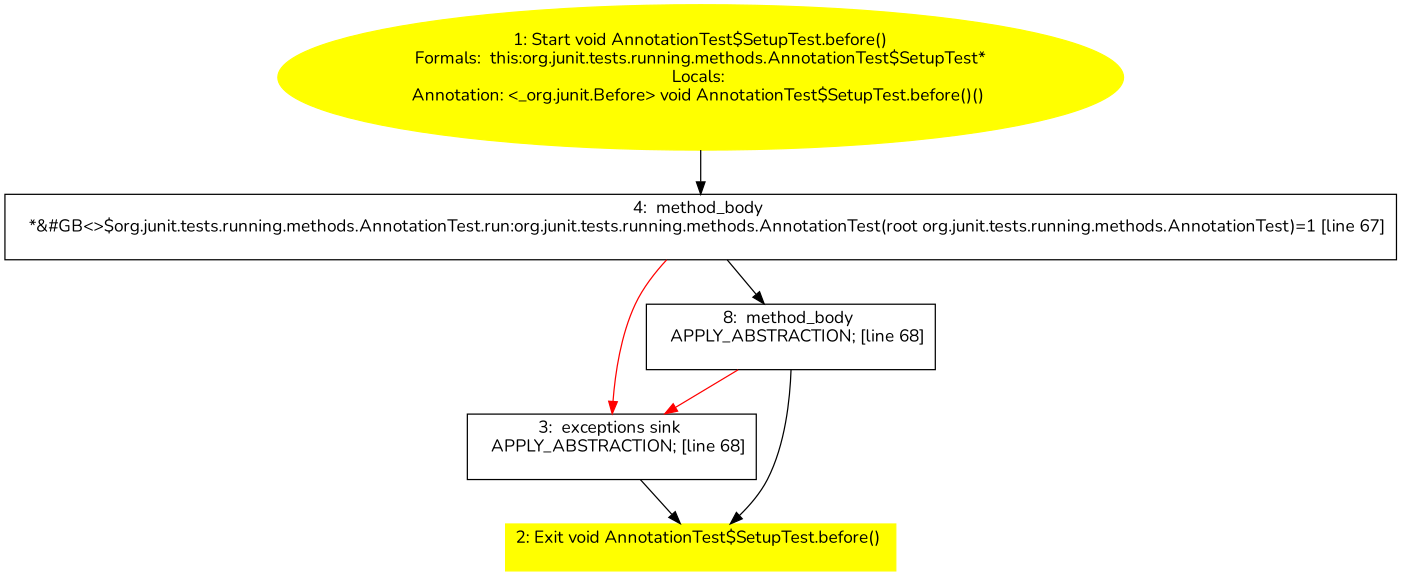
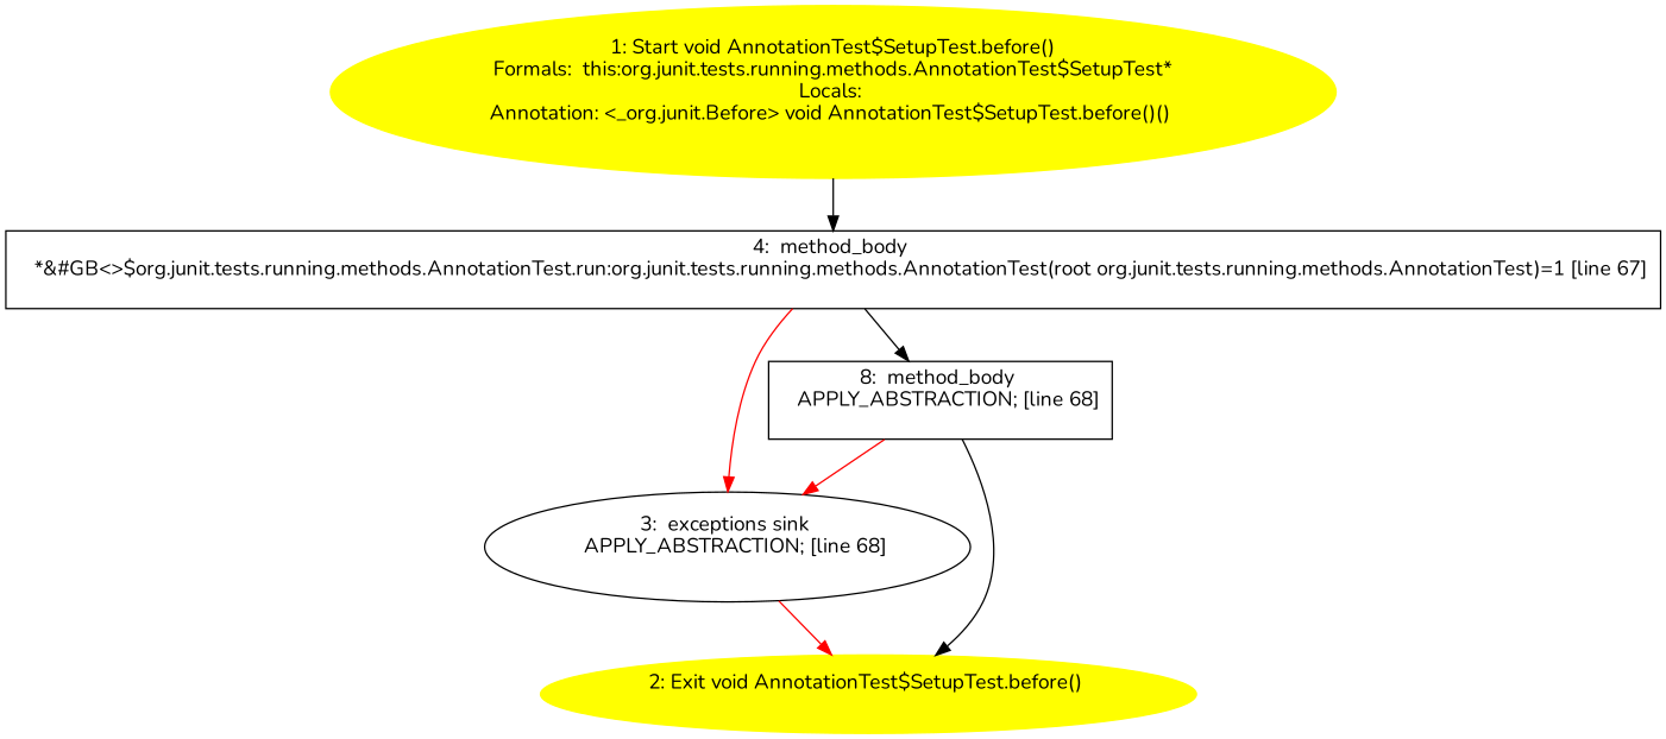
  digraph {
    fontname=Nunito
    node [fontname=Nunito shape=box]
    edge [fontname=Nunito]
    n1 [color=yellow label="1: Start void AnnotationTest$SetupTest.before()\nFormals:  this:org.junit.tests.running.methods.AnnotationTest$SetupTest*\nLocals: \nAnnotation: <_org.junit.Before> void AnnotationTest$SetupTest.before()() \n  " style=filled shape=""]
    n2 [label="4:  method_body \n   *&#GB<>$org.junit.tests.running.methods.AnnotationTest.run:org.junit.tests.running.methods.AnnotationTest(root org.junit.tests.running.methods.AnnotationTest)=1 [line 67]\n "]
-   n3 [label="3:  exceptions sink \n   APPLY_ABSTRACTION; [line 68]\n "]
+   n3 [label="3:  exceptions sink \n   APPLY_ABSTRACTION; [line 68]\n " shape=ellipse]
    n4 [label="8:  method_body \n   APPLY_ABSTRACTION; [line 68]\n "]
-   n5 [color=yellow label="2: Exit void AnnotationTest$SetupTest.before() \n  " style=filled]
+   n5 [color=yellow label="2: Exit void AnnotationTest$SetupTest.before() \n  " style=filled shape=""]
    n1 -> n2
    n2 -> n3 [color=red]
    n2 -> n4
-   n3 -> n5
+   n3 -> n5 [color=red]
    n4 -> n3 [color=red]
    n4 -> n5
  }
